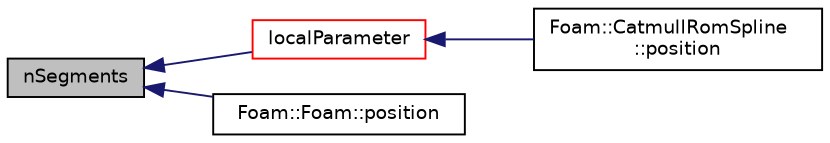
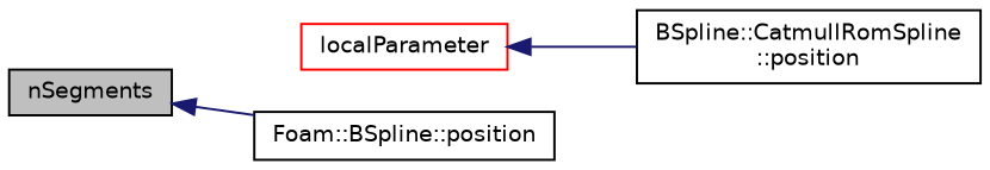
  digraph {
    rankdir=LR
    node [color=black fontname=Helvetica fontsize=10 shape=record]
    edge [color=midnightblue dir=back fontname=Helvetica fontsize=10 labelfontname=Helvetica labelfontsize=10 style=solid]
    n1 [fillcolor=grey75 fontcolor=black height=0.2 label=nSegments style=filled width=0.4]
    n2 [color=red height=0.2 label=localParameter width=0.4]
-   n3 [height=0.2 label="Foam::Foam::position" width=0.4]
-   n4 [height=0.2 label="Foam::CatmullRomSpline\l::position" width=0.4]
-   n1 -> n2
+   n3 [height=0.2 label="Foam::BSpline::position" width=0.4]
+   n4 [height=0.2 label="BSpline::CatmullRomSpline\l::position" width=0.4]
    n1 -> n3
    n2 -> n4
  }
